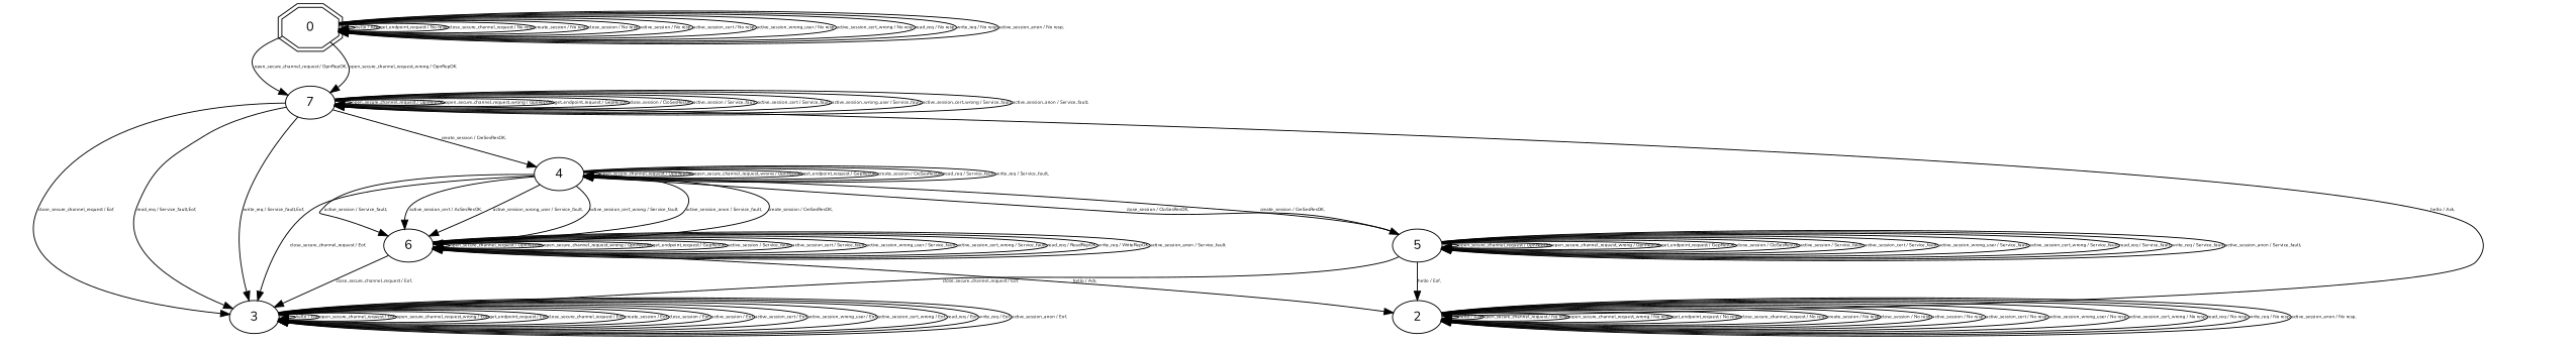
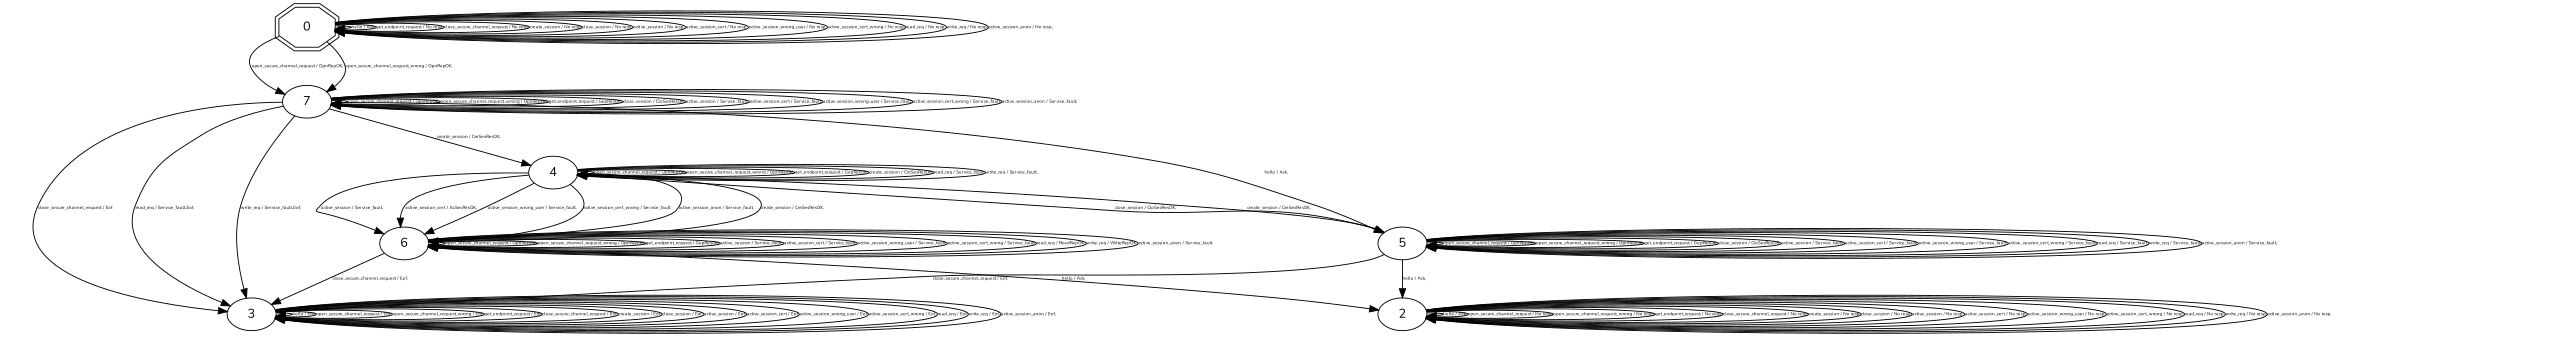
  digraph {
    fontname=Nunito
    node [fillcolor=white fontname=Nunito shape=ellipse style=filled]
    edge [fontname=Nunito fontsize=5]
    0 [shape=doubleoctagon]
    n2 [label=7]
    4
    3
    2
    6
    5
    0 -> 0 [label="hello / Ack,"]
    0 -> 0 [label="get_endpoint_request / No resp,"]
    0 -> 0 [label="close_secure_channel_request / No resp,"]
    0 -> 0 [label="create_session / No resp,"]
    0 -> 0 [label="close_session / No resp,"]
    0 -> 0 [label="active_session / No resp,"]
    0 -> 0 [label="active_session_cert / No resp,"]
    0 -> 0 [label="active_session_wrong_user / No resp,"]
    0 -> 0 [label="active_session_cert_wrong / No resp,"]
    0 -> 0 [label="read_req / No resp,"]
    0 -> 0 [label="write_req / No resp,"]
    0 -> 0 [label="active_session_anon / No resp,"]
    0 -> n2 [label="open_secure_channel_request / OpnRepOK,"]
    0 -> n2 [label="open_secure_channel_request_wrong / OpnRepOK,"]
    n2 -> n2 [label="open_secure_channel_request / OpnRepOK,"]
    n2 -> n2 [label="open_secure_channel_request_wrong / OpnRepOK,"]
    n2 -> n2 [label="get_endpoint_request / GepResOK,"]
    n2 -> n2 [label="close_session / CloSesResOK,"]
    n2 -> n2 [label="active_session / Service_fault,"]
    n2 -> n2 [label="active_session_cert / Service_fault,"]
    n2 -> n2 [label="active_session_wrong_user / Service_fault,"]
    n2 -> n2 [label="active_session_cert_wrong / Service_fault,"]
    n2 -> n2 [label="active_session_anon / Service_fault,"]
    n2 -> 4 [label="create_session / CreSesResOK,"]
    n2 -> 3 [label="close_secure_channel_request / Eof,"]
    n2 -> 3 [label="read_req / Service_fault,Eof,"]
    n2 -> 3 [label="write_req / Service_fault,Eof,"]
-   n2 -> 2 [label="hello / Ack,"]
+   n2 -> 5 [label="hello / Ack,"]
    4 -> 4 [label="open_secure_channel_request / OpnRepOK,"]
    4 -> 4 [label="open_secure_channel_request_wrong / OpnRepOK,"]
    4 -> 4 [label="get_endpoint_request / GepResOK,"]
    4 -> 4 [label="create_session / CreSesResOK,"]
    4 -> 4 [label="read_req / Service_fault,"]
    4 -> 4 [label="write_req / Service_fault,"]
-   4 -> 3 [label="close_secure_channel_request / Eof,"]
    4 -> 6 [label="active_session / Service_fault,"]
    4 -> 6 [label="active_session_cert / AcSesResOK,"]
    4 -> 6 [label="active_session_wrong_user / Service_fault,"]
    4 -> 6 [label="active_session_cert_wrong / Service_fault,"]
    4 -> 6 [label="active_session_anon / Service_fault,"]
    4 -> 5 [label="close_session / CloSesResOK,"]
    3 -> 3 [label="hello / Eof,"]
    3 -> 3 [label="open_secure_channel_request / Eof,"]
    3 -> 3 [label="open_secure_channel_request_wrong / Eof,"]
    3 -> 3 [label="get_endpoint_request / Eof,"]
    3 -> 3 [label="close_secure_channel_request / Eof,"]
    3 -> 3 [label="create_session / Eof,"]
    3 -> 3 [label="close_session / Eof,"]
    3 -> 3 [label="active_session / Eof,"]
    3 -> 3 [label="active_session_cert / Eof,"]
    3 -> 3 [label="active_session_wrong_user / Eof,"]
    3 -> 3 [label="active_session_cert_wrong / Eof,"]
    3 -> 3 [label="read_req / Eof,"]
    3 -> 3 [label="write_req / Eof,"]
    3 -> 3 [label="active_session_anon / Eof,"]
    2 -> 2 [label="hello / Ack,"]
    2 -> 2 [label="open_secure_channel_request / No resp,"]
    2 -> 2 [label="open_secure_channel_request_wrong / No resp,"]
    2 -> 2 [label="get_endpoint_request / No resp,"]
    2 -> 2 [label="close_secure_channel_request / No resp,"]
    2 -> 2 [label="create_session / No resp,"]
    2 -> 2 [label="close_session / No resp,"]
    2 -> 2 [label="active_session / No resp,"]
    2 -> 2 [label="active_session_cert / No resp,"]
    2 -> 2 [label="active_session_wrong_user / No resp,"]
    2 -> 2 [label="active_session_cert_wrong / No resp,"]
    2 -> 2 [label="read_req / No resp,"]
    2 -> 2 [label="write_req / No resp,"]
    2 -> 2 [label="active_session_anon / No resp,"]
    6 -> 4 [label="create_session / CreSesResOK,"]
    6 -> 3 [label="close_secure_channel_request / Eof,"]
    6 -> 2 [label="hello / Ack,"]
    6 -> 6 [label="open_secure_channel_request / OpnRepOK,"]
    6 -> 6 [label="open_secure_channel_request_wrong / OpnRepOK,"]
    6 -> 6 [label="get_endpoint_request / GepResOK,"]
    6 -> 6 [label="active_session / Service_fault,"]
    6 -> 6 [label="active_session_cert / Service_fault,"]
    6 -> 6 [label="active_session_wrong_user / Service_fault,"]
    6 -> 6 [label="active_session_cert_wrong / Service_fault,"]
    6 -> 6 [label="read_req / ReadRepOK,"]
    6 -> 6 [label="write_req / WriteRepOK,"]
    6 -> 6 [label="active_session_anon / Service_fault,"]
    5 -> 4 [label="create_session / CreSesResOK,"]
    5 -> 3 [label="close_secure_channel_request / Eof,"]
-   5 -> 2 [label="hello / Eof,"]
+   5 -> 2 [label="hello / Ack,"]
    5 -> 5 [label="open_secure_channel_request / OpnRepOK,"]
    5 -> 5 [label="open_secure_channel_request_wrong / OpnRepOK,"]
    5 -> 5 [label="get_endpoint_request / GepResOK,"]
    5 -> 5 [label="close_session / CloSesResOK,"]
    5 -> 5 [label="active_session / Service_fault,"]
    5 -> 5 [label="active_session_cert / Service_fault,"]
    5 -> 5 [label="active_session_wrong_user / Service_fault,"]
    5 -> 5 [label="active_session_cert_wrong / Service_fault,"]
    5 -> 5 [label="read_req / Service_fault,"]
    5 -> 5 [label="write_req / Service_fault,"]
    5 -> 5 [label="active_session_anon / Service_fault,"]
  }
